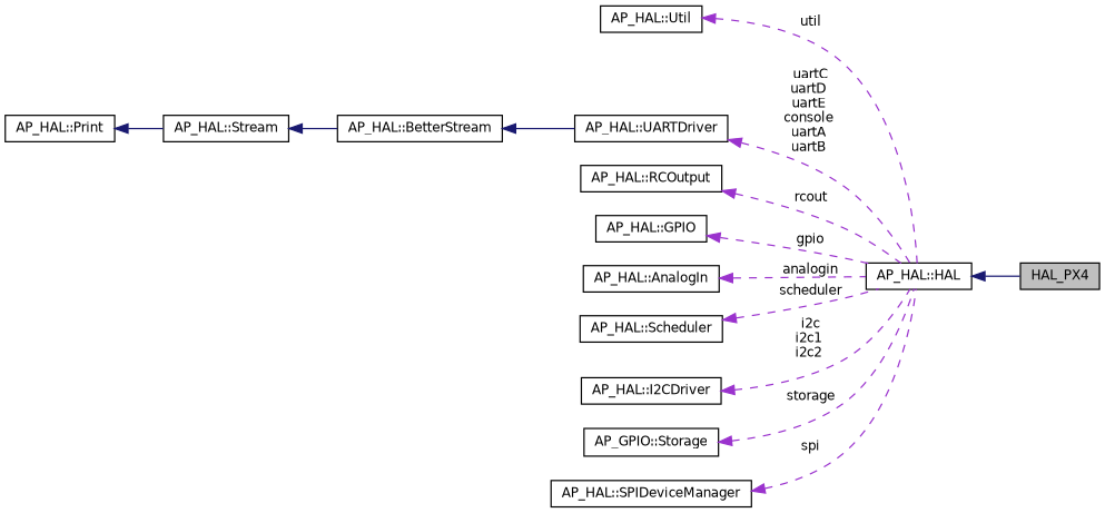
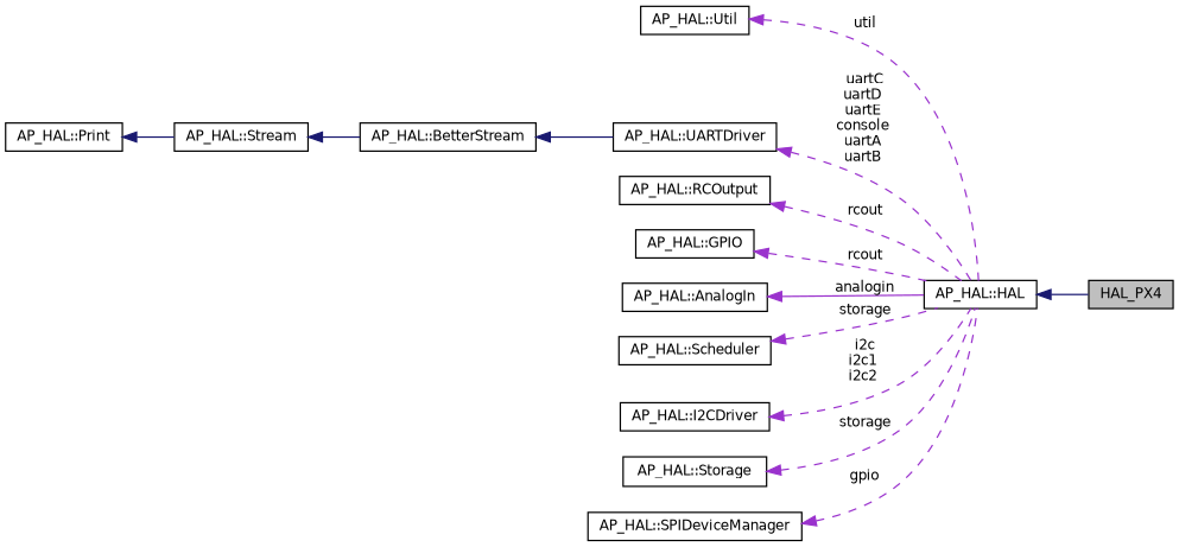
  digraph {
    rankdir=LR
    node [color=black fillcolor=white fontname=Helvetica fontsize=10 shape=record style=filled]
    edge [color=darkorchid3 dir=back fontname=Helvetica fontsize=10 labelfontname=Helvetica labelfontsize=10 style=dashed]
    n1 [fillcolor=grey75 fontcolor=black height=0.2 label=HAL_PX4 width=0.4]
    n2 [height=0.2 label="AP_HAL::HAL" width=0.4]
    n3 [height=0.2 label="AP_HAL::Util" width=0.4]
    n4 [height=0.2 label="AP_HAL::UARTDriver" width=0.4]
    n5 [height=0.2 label="AP_HAL::BetterStream" width=0.4]
    n6 [height=0.2 label="AP_HAL::Stream" width=0.4]
    n7 [height=0.2 label="AP_HAL::Print" width=0.4]
    n8 [height=0.2 label="AP_HAL::RCOutput" width=0.4]
    n9 [height=0.2 label="AP_HAL::GPIO" width=0.4]
    n10 [height=0.2 label="AP_HAL::AnalogIn" width=0.4]
    n11 [height=0.2 label="AP_HAL::Scheduler" width=0.4]
    n12 [height=0.2 label="AP_HAL::I2CDriver" width=0.4]
-   n13 [height=0.2 label="AP_GPIO::Storage" width=0.4]
+   n13 [height=0.2 label="AP_HAL::Storage" width=0.4]
    n14 [height=0.2 label="AP_HAL::SPIDeviceManager" width=0.4]
    n2 -> n1 [color=midnightblue style=solid]
    n3 -> n2 [label=" util"]
    n4 -> n2 [label=" uartC\nuartD\nuartE\nconsole\nuartA\nuartB"]
    n5 -> n4 [color=midnightblue style=solid]
    n6 -> n5 [color=midnightblue style=solid]
    n7 -> n6 [color=midnightblue style=solid]
    n8 -> n2 [label=" rcout"]
-   n9 -> n2 [label=" gpio"]
-   n10 -> n2 [label=" analogin"]
-   n11 -> n2 [label=" scheduler"]
+   n9 -> n2 [label=" rcout"]
+   n10 -> n2 [label=" analogin" style=solid]
+   n11 -> n2 [label=" storage"]
    n12 -> n2 [label=" i2c\ni2c1\ni2c2"]
    n13 -> n2 [label=" storage"]
-   n14 -> n2 [label=" spi"]
+   n14 -> n2 [label=" gpio"]
  }
